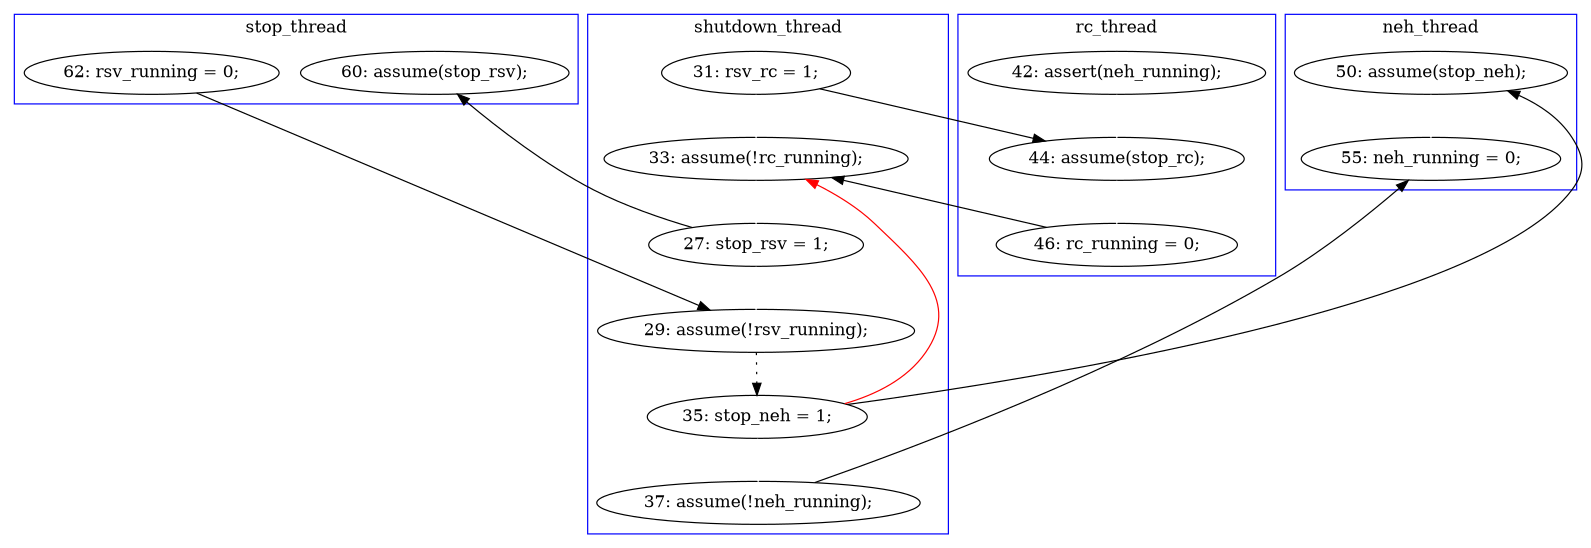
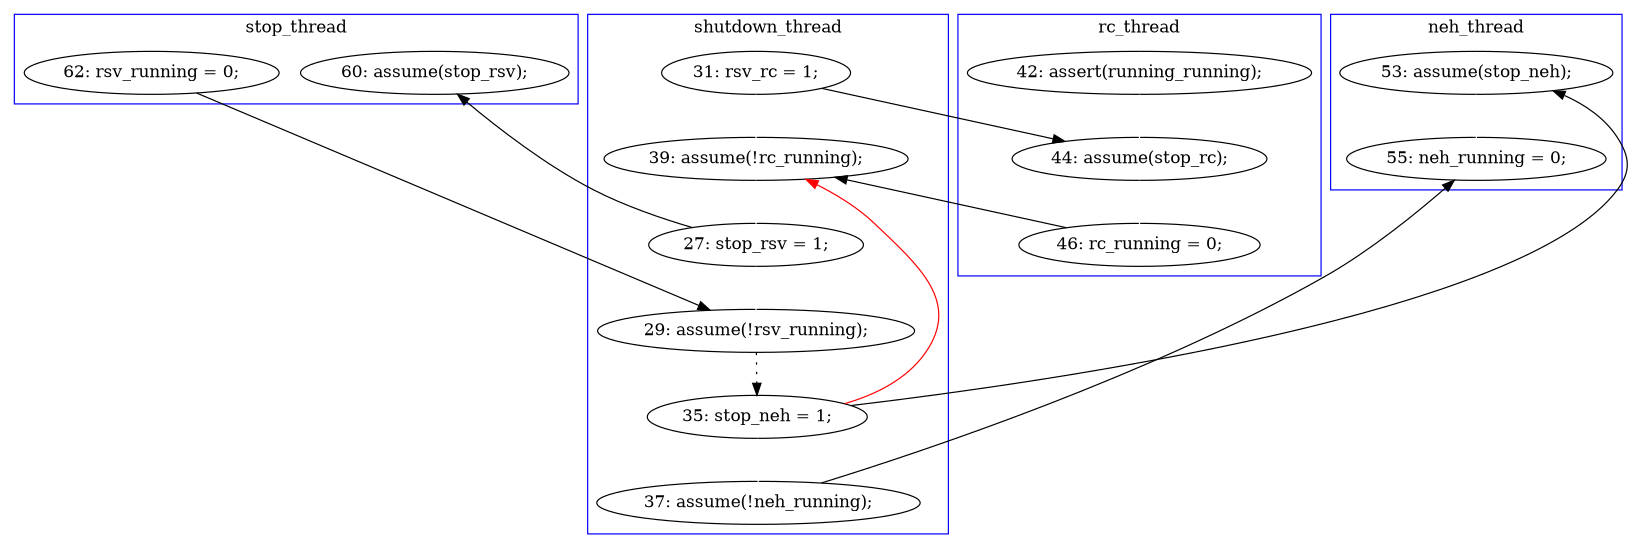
  digraph {
    edge [color=black style=solid]
    n1 [label="60: assume(stop_rsv);"]
    n2 [label="62: rsv_running = 0;"]
-   n3 [label="50: assume(stop_neh);"]
+   n3 [label="53: assume(stop_neh);"]
    n4 [label="55: neh_running = 0;"]
    n5 [label="31: rsv_rc = 1;"]
-   n6 [label="33: assume(!rc_running);"]
+   n6 [label="39: assume(!rc_running);"]
    n7 [label="35: stop_neh = 1;"]
    n8 [label="37: assume(!neh_running);"]
    n9 [label="29: assume(!rsv_running);"]
    n10 [label="27: stop_rsv = 1;"]
    n11 [label="44: assume(stop_rc);"]
    n12 [label="46: rc_running = 0;"]
-   n13 [label="42: assert(neh_running);"]
+   n13 [label="42: assert(running_running);"]
    subgraph cluster_1 {
      color=blue
      label=stop_thread
      n1
      n2
    }
    subgraph cluster_2 {
      color=blue
      label=neh_thread
      n3
      n4
    }
    subgraph cluster_3 {
      color=blue
      label=shutdown_thread
      n5
      n6
      n7
      n8
      n9
      n10
    }
    subgraph cluster_4 {
      color=blue
      label=rc_thread
      n11
      n12
      n13
    }
    n2 -> n9 [constraint=false]
    n3 -> n4 [color=white]
    n5 -> n6 [color=white]
    n5 -> n11 [constraint=false]
    n6 -> n10 [color=white]
    n7 -> n3 [constraint=false]
    n7 -> n6 [color=red constraint=false]
    n7 -> n8 [color=white]
    n8 -> n4 [constraint=false]
    n9 -> n7 [style=dotted]
    n10 -> n1 [constraint=false]
    n10 -> n9 [color=white]
    n11 -> n12 [color=white]
    n12 -> n6 [constraint=false]
    n13 -> n11 [color=white]
  }
